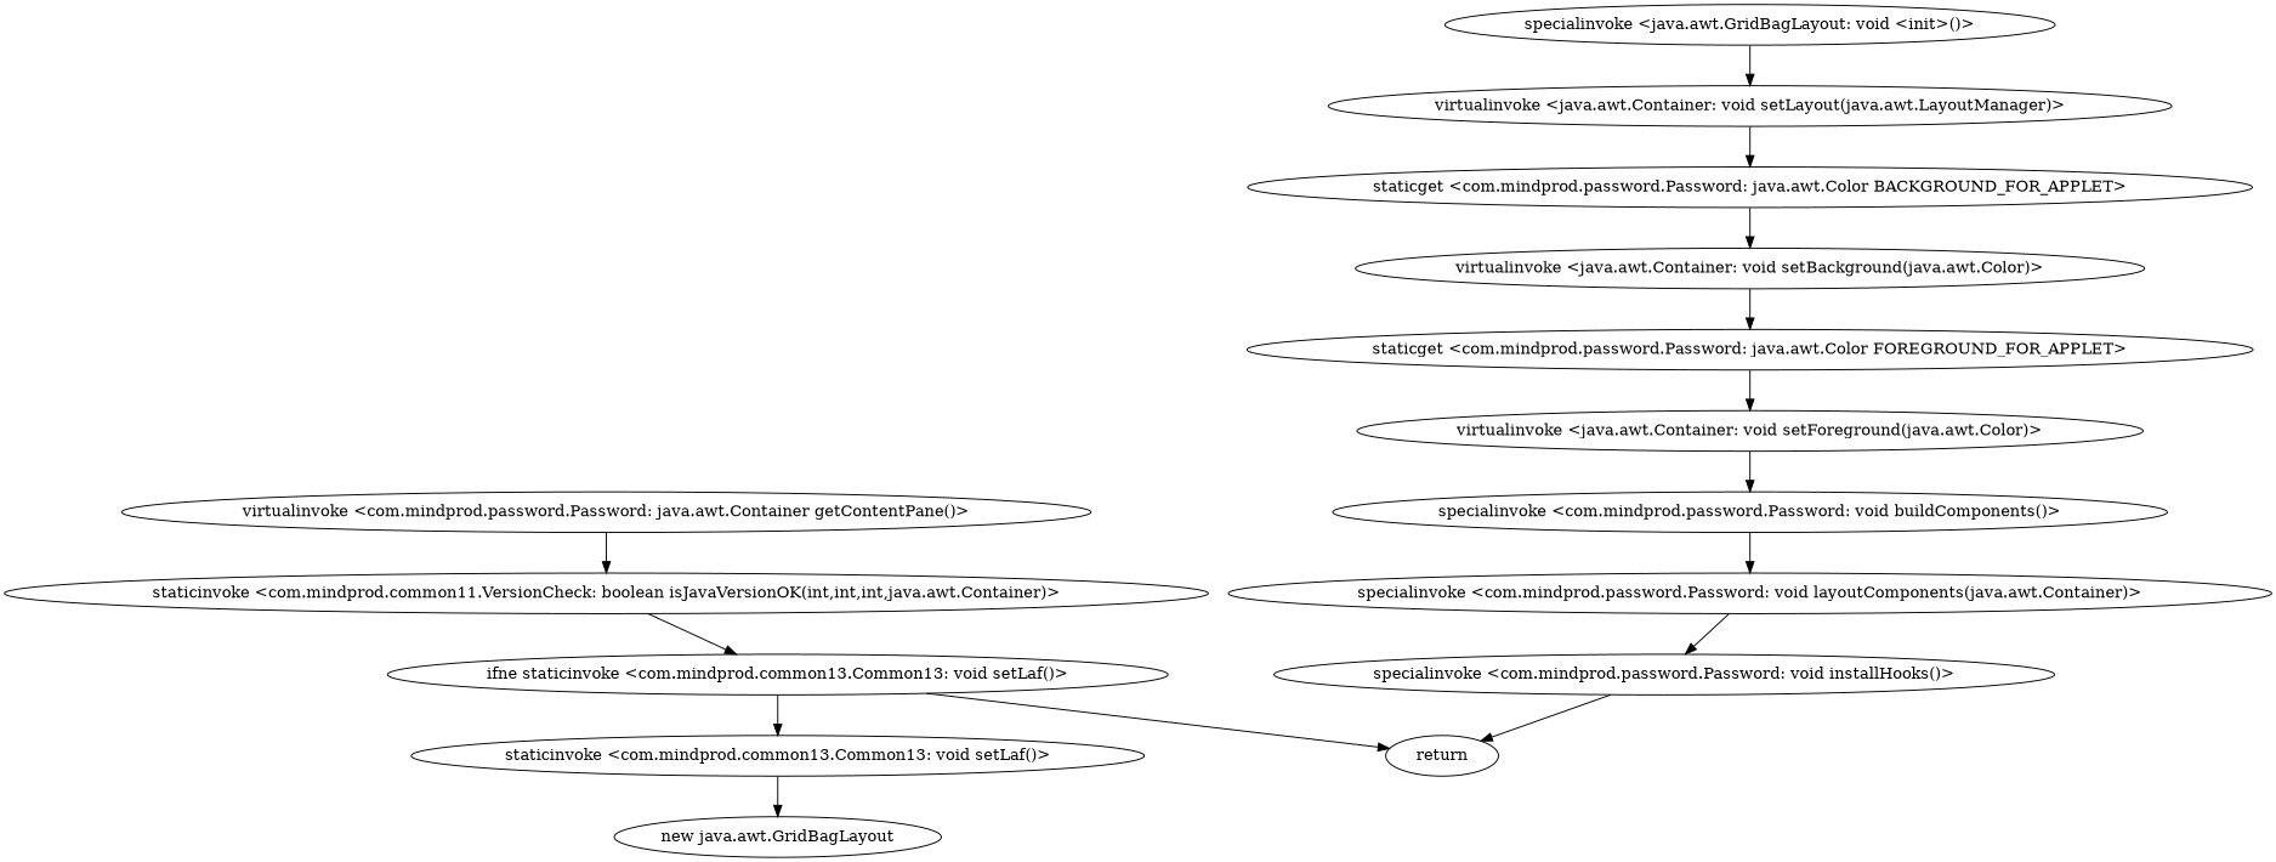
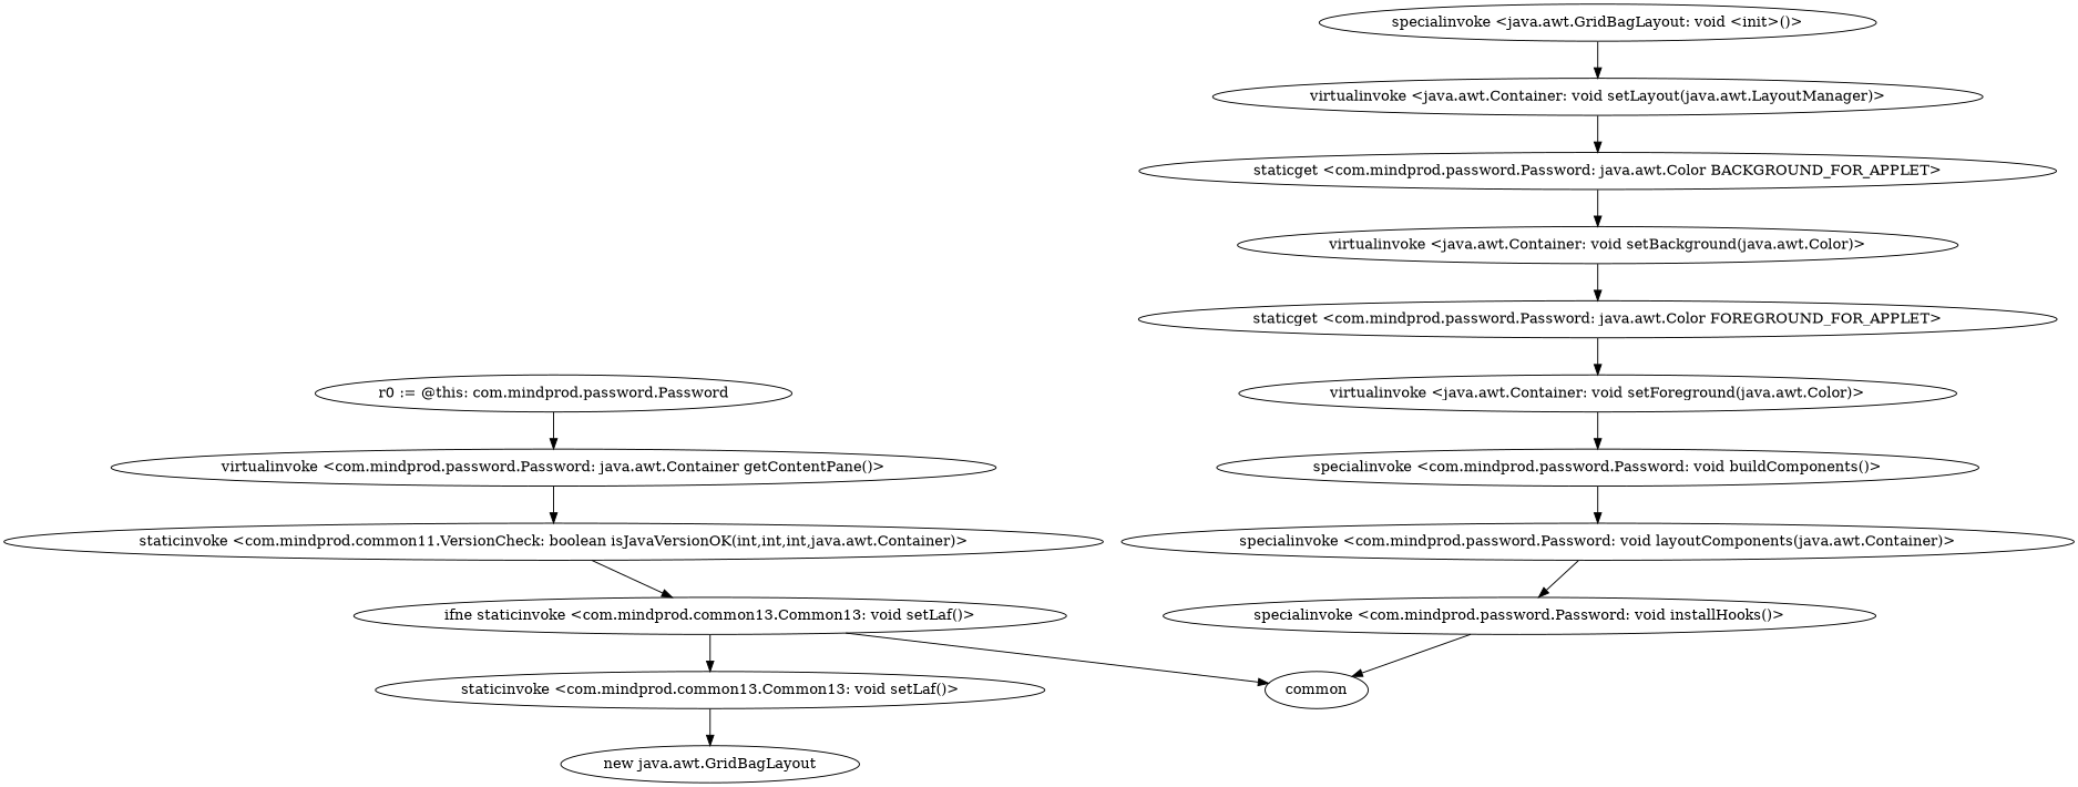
  digraph {
+   "r0 := @this: com.mindprod.password.Password"
    "virtualinvoke <com.mindprod.password.Password: java.awt.Container getContentPane()>"
    "staticinvoke <com.mindprod.common11.VersionCheck: boolean isJavaVersionOK(int,int,int,java.awt.Container)>"
    "ifne staticinvoke <com.mindprod.common13.Common13: void setLaf()>"
-   return
+   return [label=common]
    "staticinvoke <com.mindprod.common13.Common13: void setLaf()>"
    "new java.awt.GridBagLayout"
    "specialinvoke <java.awt.GridBagLayout: void <init>()>"
    "virtualinvoke <java.awt.Container: void setLayout(java.awt.LayoutManager)>"
    "staticget <com.mindprod.password.Password: java.awt.Color BACKGROUND_FOR_APPLET>"
    "virtualinvoke <java.awt.Container: void setBackground(java.awt.Color)>"
    "staticget <com.mindprod.password.Password: java.awt.Color FOREGROUND_FOR_APPLET>"
    "virtualinvoke <java.awt.Container: void setForeground(java.awt.Color)>"
    "specialinvoke <com.mindprod.password.Password: void buildComponents()>"
    "specialinvoke <com.mindprod.password.Password: void layoutComponents(java.awt.Container)>"
    "specialinvoke <com.mindprod.password.Password: void installHooks()>"
+   "r0 := @this: com.mindprod.password.Password" -> "virtualinvoke <com.mindprod.password.Password: java.awt.Container getContentPane()>"
    "virtualinvoke <com.mindprod.password.Password: java.awt.Container getContentPane()>" -> "staticinvoke <com.mindprod.common11.VersionCheck: boolean isJavaVersionOK(int,int,int,java.awt.Container)>"
    "staticinvoke <com.mindprod.common11.VersionCheck: boolean isJavaVersionOK(int,int,int,java.awt.Container)>" -> "ifne staticinvoke <com.mindprod.common13.Common13: void setLaf()>"
    "ifne staticinvoke <com.mindprod.common13.Common13: void setLaf()>" -> return
    "ifne staticinvoke <com.mindprod.common13.Common13: void setLaf()>" -> "staticinvoke <com.mindprod.common13.Common13: void setLaf()>"
    "staticinvoke <com.mindprod.common13.Common13: void setLaf()>" -> "new java.awt.GridBagLayout"
    "specialinvoke <java.awt.GridBagLayout: void <init>()>" -> "virtualinvoke <java.awt.Container: void setLayout(java.awt.LayoutManager)>"
    "virtualinvoke <java.awt.Container: void setLayout(java.awt.LayoutManager)>" -> "staticget <com.mindprod.password.Password: java.awt.Color BACKGROUND_FOR_APPLET>"
    "staticget <com.mindprod.password.Password: java.awt.Color BACKGROUND_FOR_APPLET>" -> "virtualinvoke <java.awt.Container: void setBackground(java.awt.Color)>"
    "virtualinvoke <java.awt.Container: void setBackground(java.awt.Color)>" -> "staticget <com.mindprod.password.Password: java.awt.Color FOREGROUND_FOR_APPLET>"
    "staticget <com.mindprod.password.Password: java.awt.Color FOREGROUND_FOR_APPLET>" -> "virtualinvoke <java.awt.Container: void setForeground(java.awt.Color)>"
    "virtualinvoke <java.awt.Container: void setForeground(java.awt.Color)>" -> "specialinvoke <com.mindprod.password.Password: void buildComponents()>"
    "specialinvoke <com.mindprod.password.Password: void buildComponents()>" -> "specialinvoke <com.mindprod.password.Password: void layoutComponents(java.awt.Container)>"
    "specialinvoke <com.mindprod.password.Password: void layoutComponents(java.awt.Container)>" -> "specialinvoke <com.mindprod.password.Password: void installHooks()>"
    "specialinvoke <com.mindprod.password.Password: void installHooks()>" -> return
  }
